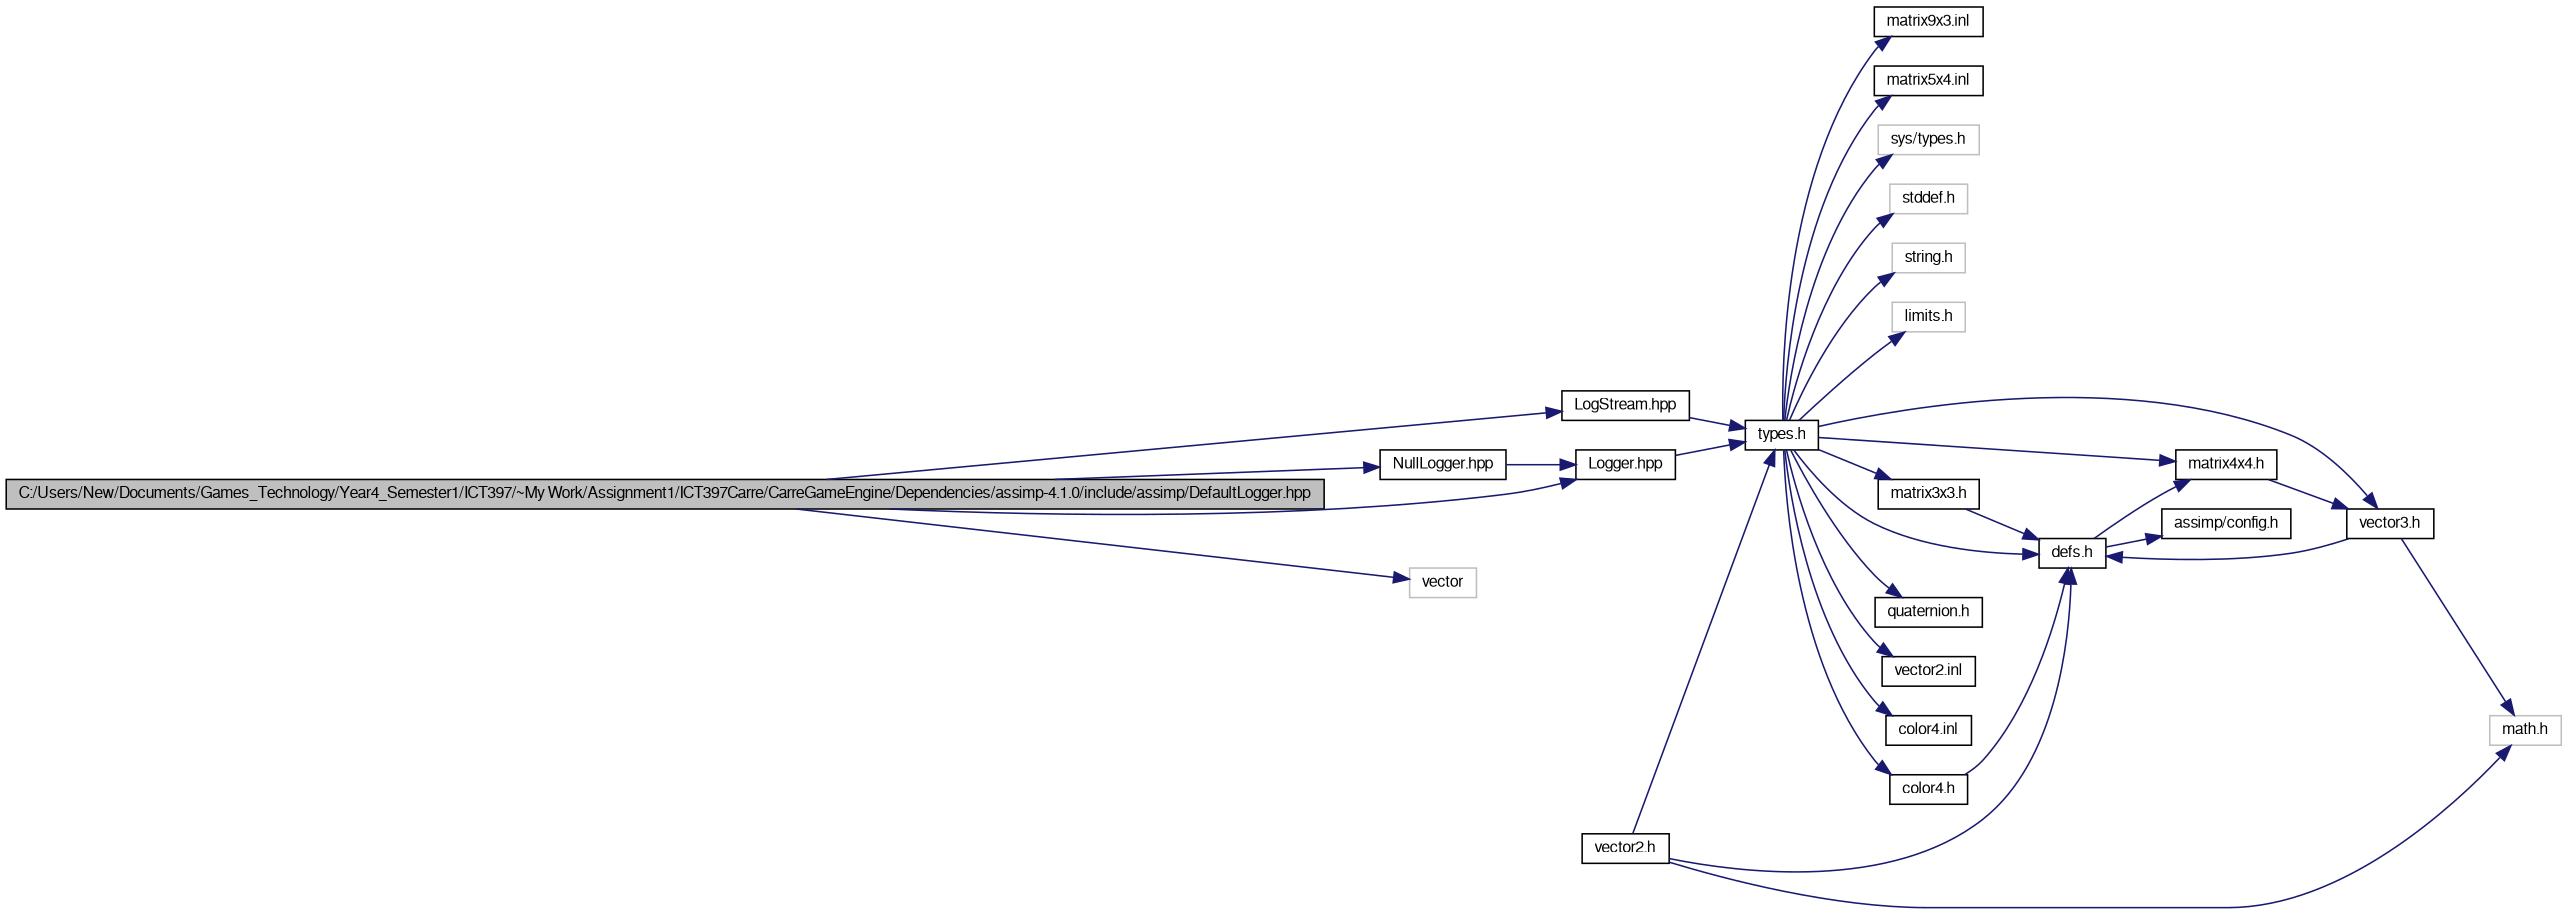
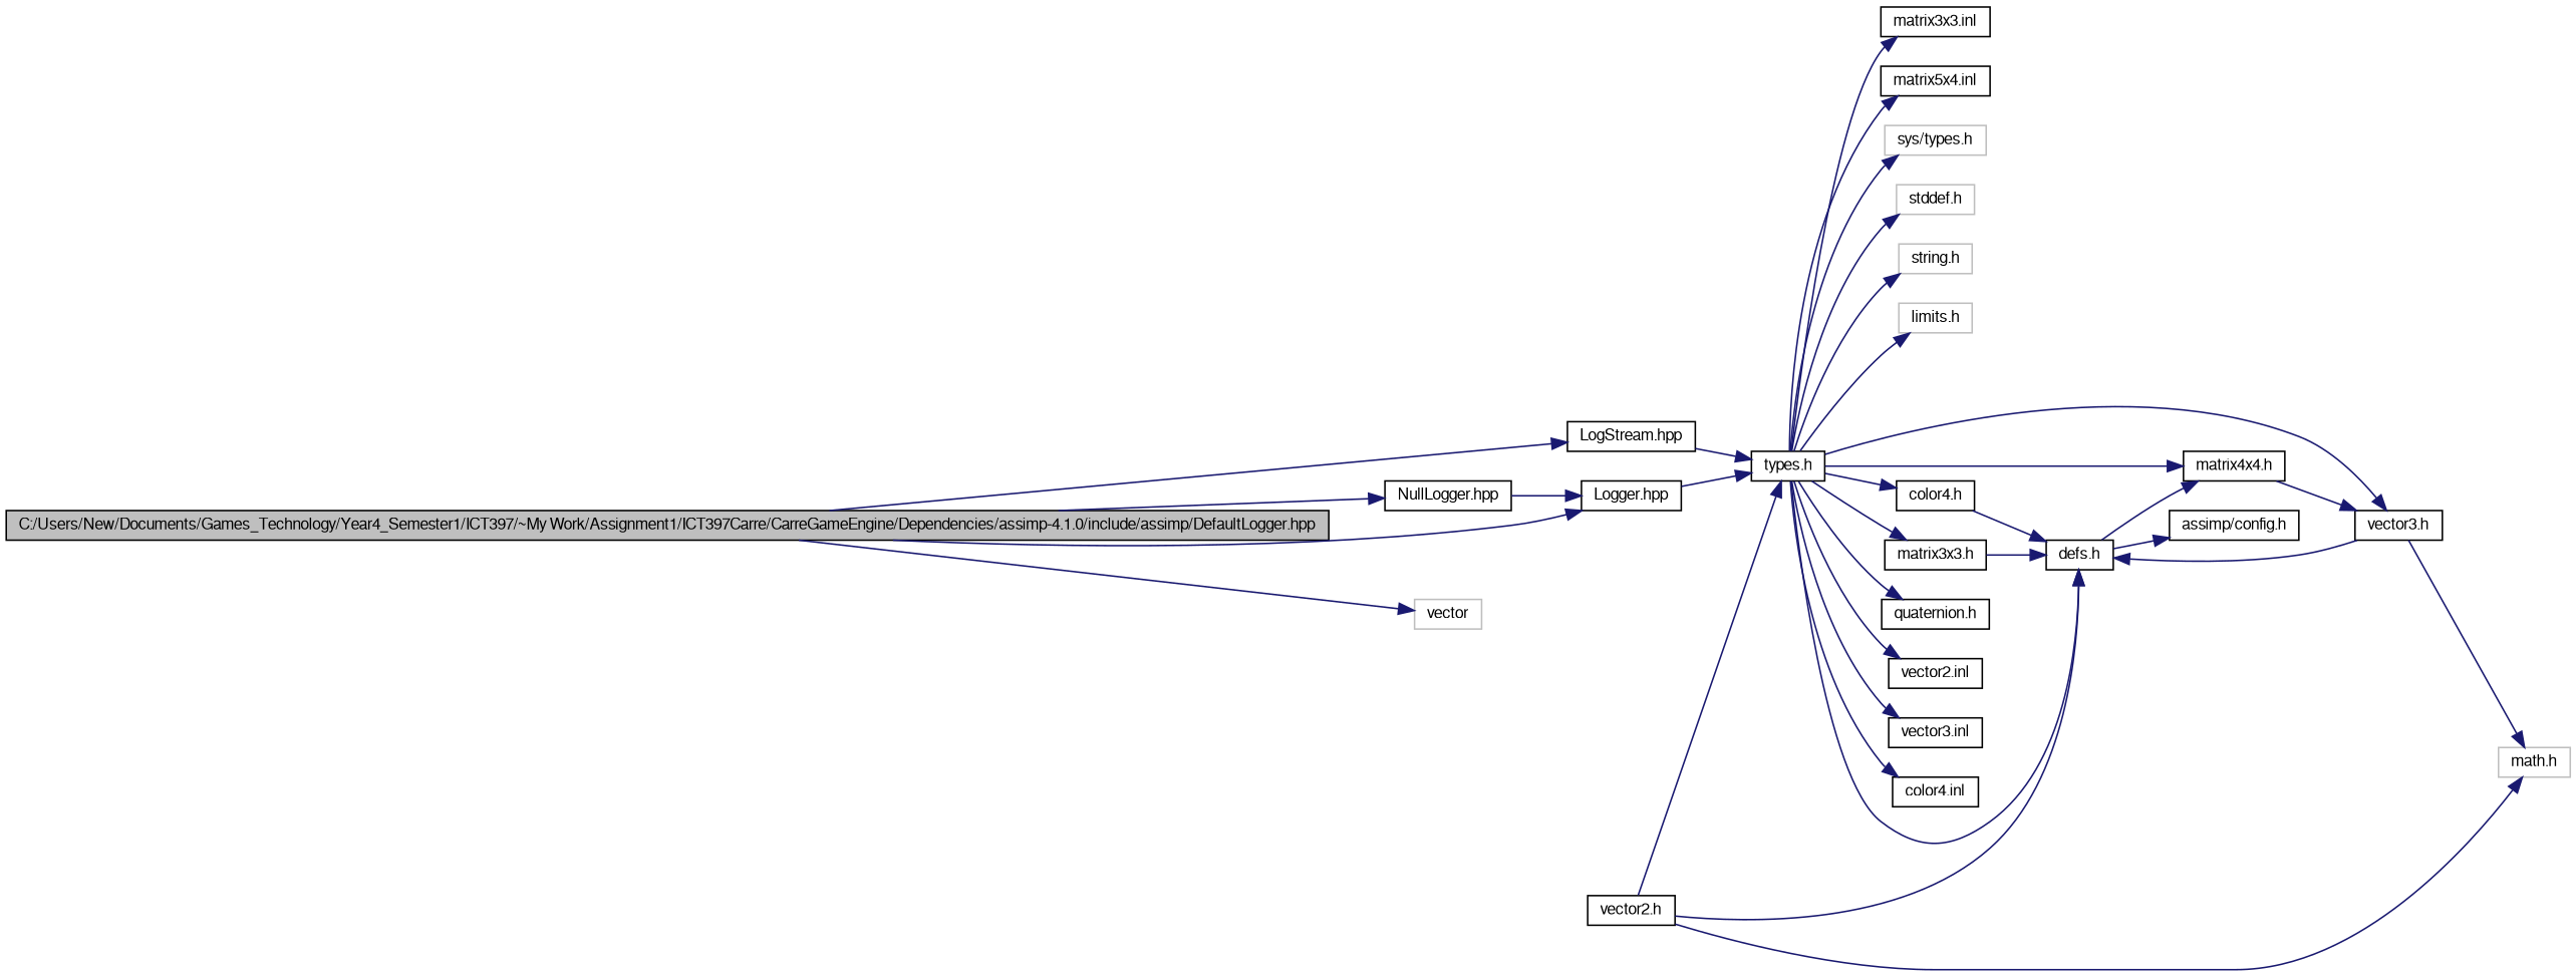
  digraph {
    rankdir=LR
    node [color=black fontname=FreeSans fontsize=10 shape=record]
    edge [color=midnightblue fontname=FreeSans fontsize=10 labelfontname=FreeSans labelfontsize=10 style=solid]
    n1 [fillcolor=grey75 fontcolor=black height=0.2 label="C:/Users/New/Documents/Games_Technology/Year4_Semester1/ICT397/~My Work/Assignment1/ICT397Carre/CarreGameEngine/Dependencies/assimp-4.1.0/include/assimp/DefaultLogger.hpp" style=filled width=0.4]
    n2 [height=0.2 label="Logger.hpp" width=0.4]
    n3 [height=0.2 label="LogStream.hpp" width=0.4]
    n4 [height=0.2 label="NullLogger.hpp" width=0.4]
    n5 [color=grey75 height=0.2 label=vector width=0.4]
    n6 [height=0.2 label="types.h" width=0.4]
    n7 [color=grey75 height=0.2 label="sys/types.h" width=0.4]
    n8 [color=grey75 height=0.2 label="stddef.h" width=0.4]
    n9 [color=grey75 height=0.2 label="string.h" width=0.4]
    n10 [color=grey75 height=0.2 label="limits.h" width=0.4]
    n11 [height=0.2 label="defs.h" width=0.4]
    n12 [height=0.2 label="vector3.h" width=0.4]
    n13 [height=0.2 label="color4.h" width=0.4]
    n14 [height=0.2 label="matrix3x3.h" width=0.4]
    n15 [height=0.2 label="matrix4x4.h" width=0.4]
    n16 [height=0.2 label="quaternion.h" width=0.4]
    n17 [height=0.2 label="vector2.inl" width=0.4]
+   n18 [height=0.2 label="vector3.inl" width=0.4]
    n19 [height=0.2 label="color4.inl" width=0.4]
-   n20 [height=0.2 label="matrix9x3.inl" width=0.4]
+   n20 [height=0.2 label="matrix3x3.inl" width=0.4]
    n21 [height=0.2 label="matrix5x4.inl" width=0.4]
    n22 [height=0.2 label="assimp/config.h" width=0.4]
    n23 [color=grey75 height=0.2 label="math.h" width=0.4]
    n24 [height=0.2 label="vector2.h" width=0.4]
    n1 -> n2
    n1 -> n3
    n1 -> n4
    n1 -> n5
    n2 -> n6
    n3 -> n6
    n4 -> n2
    n6 -> n7
    n6 -> n8
    n6 -> n9
    n6 -> n10
    n6 -> n11
    n6 -> n12
    n6 -> n13
    n6 -> n14
    n6 -> n15
    n6 -> n16
    n6 -> n17
+   n6 -> n18
    n6 -> n19
    n6 -> n20
    n6 -> n21
    n11 -> n15
    n11 -> n22
    n12 -> n11
    n12 -> n23
    n13 -> n11
    n14 -> n11
    n15 -> n12
    n24 -> n6
    n24 -> n11
    n24 -> n23
  }
